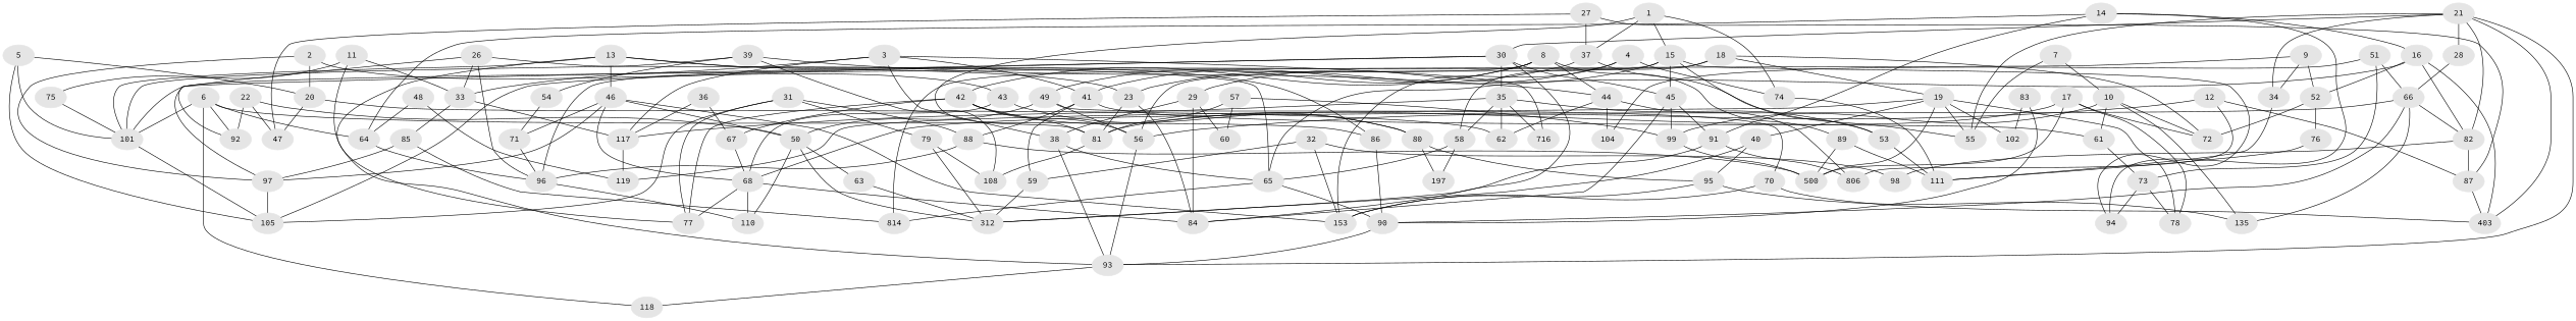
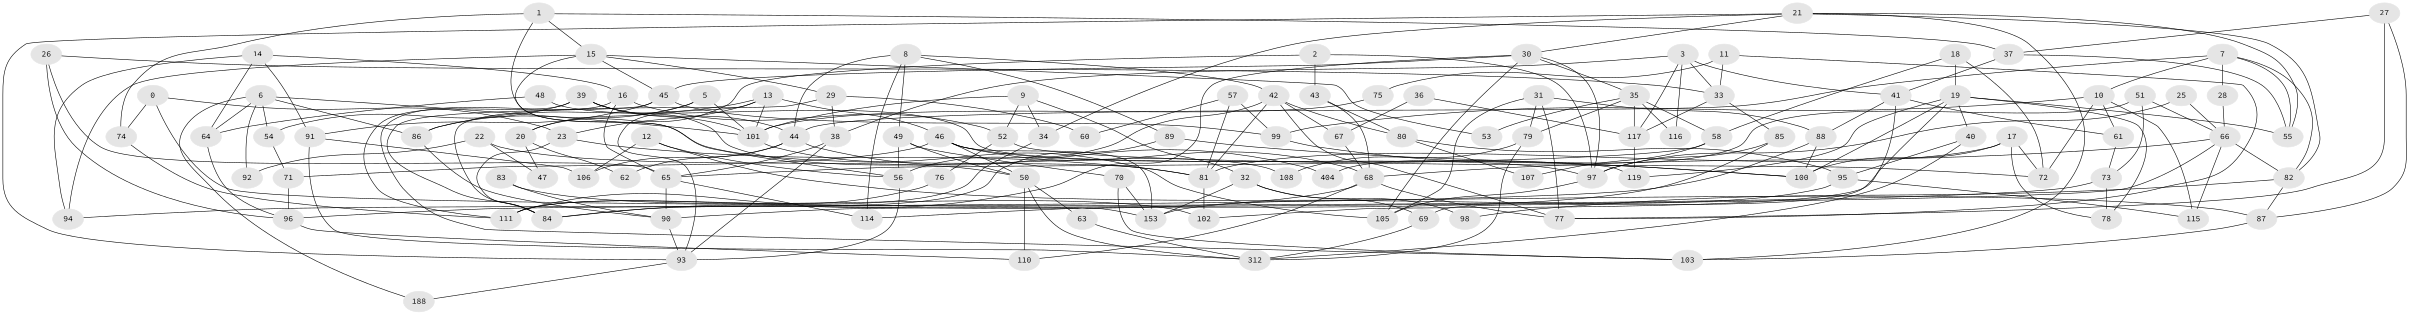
  graph {
    fontname="Source Code Pro"
    node [color=gray90 fontname="Source Code Pro" style=filled]
    edge [fontname="Source Code Pro"]
    1
    15
    37
    74
    81
    56
    94
    29
    45
    53
    41
    55
    111
    102
    2
    20
    43
    97
    47
    62
    80
    68
    105
    3
    33
    38
-   116 [label=716]
+   116
    117
    85
    93
    65
    61
    88
-   59
+   59 [label=69]
    119
-   4
+   4 [label=0]
    23
    n38 [label=153]
    84
    5
    101
    6
    54
    64
    86
    92
-   118
+   118 [label=188]
    71
    96
    90
    7
    10
    44
    82
    72
    99
-   115 [label=135]
-   106 [label=806]
-   104
+   115
+   106
+   104 [label=404]
    87
    98
    8
    42
    49
    89
-   114 [label=814]
+   114
    77
    67
    50
    70
-   100 [label=500]
+   100
    9
    32
    34
    52
    76
    73
    11
    75
    12
-   103 [label=403]
+   103
    13
    46
    14
    16
    91
    n87 [label=312]
    60
    17
    78
    18
    19
    58
    40
-   107 [label=197]
+   107
    110
    95
    21
    28
    30
    66
    35
    22
    63
+   25
    26
    27
    79
    31
    108
    36
    39
    48
    51
    57
    83
    1 -- 15
    1 -- 37
    1 -- 74
    1 -- 81
    15 -- 56
    15 -- 94
    15 -- 29
    15 -- 45
    15 -- 53
    37 -- 41
    37 -- 55
    74 -- 111
-   81 -- 108
+   81 -- 102
    56 -- 93
    29 -- 38
    29 -- 84
    29 -- 60
    45 -- 84
    45 -- 99
    45 -- 91
    41 -- 61
    41 -- 88
    41 -- 59
    2 -- 20
    2 -- 43
    2 -- 97
    20 -- 47
    20 -- 62
    43 -- 80
    43 -- 68
    97 -- 105
    80 -- 107
    80 -- 95
    68 -- 84
    68 -- 77
    68 -- 110
    3 -- 41
    3 -- 33
    3 -- 38
    3 -- 116
    3 -- 117
    33 -- 117
    33 -- 85
    38 -- 93
    38 -- 65
    117 -- 119
    85 -- 97
    85 -- 114
    93 -- 118
    65 -- 90
    65 -- 114
    61 -- 73
    88 -- 96
    88 -- 100
    59 -- n87
    4 -- 74
    4 -- 23
    4 -- n38
    23 -- 81
    23 -- 84
    5 -- 20
-   5 -- 105
+   5 -- 86
    5 -- 101
    101 -- 105
    6 -- 101
+   6 -- 54
    6 -- 64
    6 -- 86
    6 -- 92
    6 -- 118
    54 -- 71
    64 -- 96
    86 -- 90
    71 -- 96
    96 -- 110
    90 -- 93
    7 -- 55
    7 -- 10
-   16 -- 82
+   7 -- 44
+   7 -- 82
    10 -- 61
    10 -- 72
    10 -- 99
    10 -- 115
    44 -- 62
    44 -- 106
    44 -- 104
    82 -- 87
    82 -- 98
    99 -- 100
    87 -- 103
    8 -- 44
    8 -- 42
    8 -- 49
    8 -- 89
    8 -- 114
    42 -- 81
    42 -- 56
    42 -- 80
    42 -- 77
    42 -- 67
    49 -- 56
    49 -- 50
    49 -- 70
    89 -- 111
    89 -- 100
    67 -- 68
    50 -- n87
    50 -- 110
    50 -- 63
    70 -- n38
    70 -- 103
    9 -- 101
+   9 -- 32
    9 -- 34
    9 -- 52
    32 -- 59
    32 -- n38
    32 -- 98
    34 -- 111
    52 -- 72
    52 -- 76
    76 -- 111
    73 -- 94
    73 -- 78
    11 -- 33
    11 -- 77
    11 -- 75
    75 -- 101
    12 -- 56
    12 -- 106
    12 -- 87
    13 -- 93
    13 -- 23
    13 -- 101
    13 -- 86
    13 -- 46
    46 -- 97
    46 -- 68
    46 -- n38
    46 -- 71
    46 -- 50
    14 -- 94
    14 -- 64
    14 -- 16
    14 -- 91
    16 -- 65
    16 -- 52
    16 -- 103
    91 -- 106
    91 -- n87
    17 -- 81
    17 -- 72
    17 -- 100
    17 -- 78
-   18 -- 96
    18 -- 72
    18 -- 19
    18 -- 58
    19 -- 55
    19 -- 102
    19 -- 119
    19 -- 100
    19 -- 78
    19 -- 40
    58 -- 65
    58 -- 107
    40 -- n87
    40 -- 95
    95 -- n38
    95 -- 115
    21 -- 55
    21 -- 93
    21 -- 82
    21 -- 34
    21 -- 103
-   21 -- 28
+   7 -- 28
    21 -- 30
    28 -- 66
    30 -- 45
    30 -- 97
    30 -- 105
    30 -- 84
    30 -- 35
    66 -- 68
    66 -- 90
    66 -- 82
    66 -- 115
    35 -- 53
    35 -- 116
    35 -- 117
    35 -- 58
-   35 -- 62
+   35 -- 79
    22 -- 47
    22 -- 92
    22 -- 50
    63 -- n87
+   25 -- 97
+   25 -- 66
    26 -- 33
    26 -- 65
-   26 -- 92
    26 -- 96
    27 -- 37
-   27 -- 47
+   27 -- 77
    27 -- 87
    79 -- n87
    79 -- 108
    31 -- 105
    31 -- 88
    31 -- 77
    31 -- 79
    36 -- 117
    36 -- 67
-   53 -- 111
+   39 -- 111
    39 -- 101
    39 -- 54
    39 -- 44
    39 -- 108
    48 -- 119
    48 -- 64
    51 -- 104
    51 -- 73
    51 -- 66
    57 -- 81
    57 -- 99
    57 -- 60
    83 -- 102
    83 -- 90
  }
